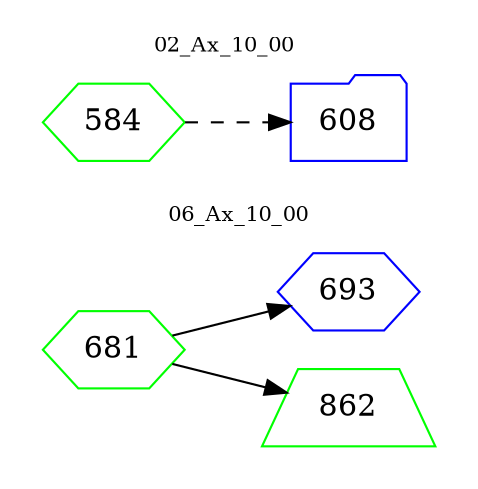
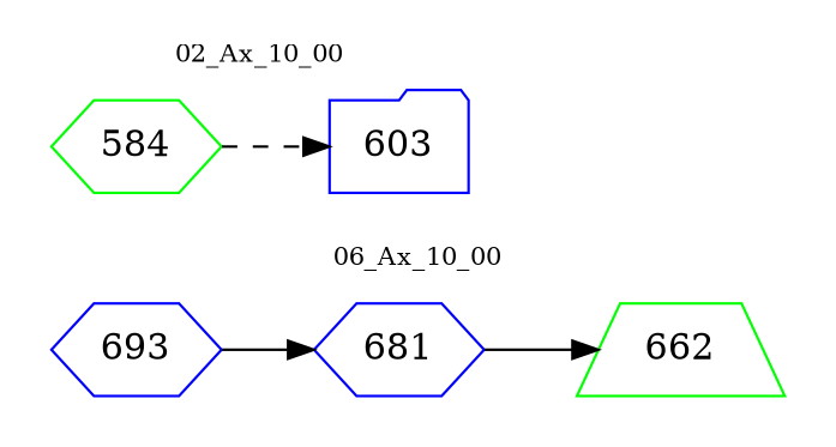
  digraph {
    rankdir=LR
    node [color=green shape=hexagon]
    edge [color=black style=solid]
-   n1 [label=681]
-   n2 [label=862 shape=trapezium]
+   n1 [color=blue label=681]
+   n2 [label=662 shape=trapezium]
    n3 [color=blue label=693]
    n4 [label=584]
-   n5 [color=blue label=608 shape=folder]
+   n5 [color=blue label=603 shape=folder]
    subgraph cluster_1 {
      color=white
      fontsize=10
      label="06_Ax_10_00"
      n1
      n2
      n3
    }
    subgraph cluster_2 {
      color=white
      fontsize=10
      label="02_Ax_10_00"
      n4
      n5
    }
    n1 -> n2
-   n1 -> n3
+   n3 -> n1
    n4 -> n5 [style=dashed]
  }
